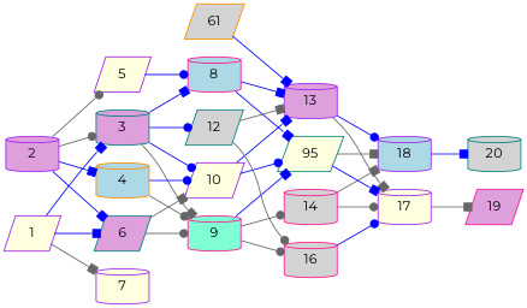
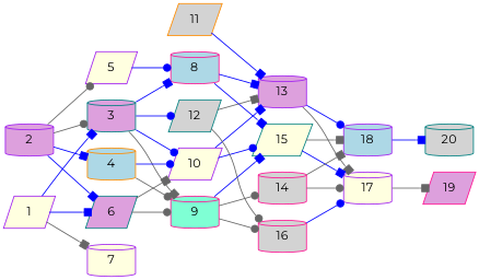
  digraph {
    fontname=Montserrat
    rankdir=LR
    node [alpha=0.17 color=purple fillcolor=lightyellow fontname=Montserrat shape=cylinder style=filled]
    edge [arrowhead=box color=blue fontname=Montserrat]
    1 [alpha=0.01 expect_size=41291776 shape=parallelogram]
    3 [color=teal expect_size=32620544 fillcolor=plum]
    6 [alpha=0.05 color=teal expect_size=18312192 fillcolor=plum shape=parallelogram]
    7 [alpha=0.13 expect_size=21448704]
    8 [alpha=0.10 color=deeppink expect_size=29038592 fillcolor=lightblue]
    9 [alpha=0.10 color=deeppink expect_size=16753664 fillcolor=aquamarine]
    10 [alpha=0.10 expect_size=13980672 shape=parallelogram]
    12 [alpha=0.14 color=teal expect_size=46929920 fillcolor=lightgrey shape=parallelogram]
    13 [alpha=0.04 expect_size=16333824 fillcolor=plum]
-   15 [alpha=0.07 color=teal expect_size=24513536 shape=parallelogram label=95]
+   15 [alpha=0.07 color=teal expect_size=24513536 shape=parallelogram]
    14 [alpha=0.12 color=deeppink expect_size=10326016 fillcolor=lightgrey]
    16 [alpha=0.02 color=deeppink expect_size=17830912 fillcolor=lightgrey]
-   11 [alpha=0.14 color=darkorange expect_size=43504640 fillcolor=lightgrey shape=parallelogram label=61]
+   11 [alpha=0.14 color=darkorange expect_size=43504640 fillcolor=lightgrey shape=parallelogram]
    2 [alpha=0.07 expect_size=32265216 fillcolor=plum]
    4 [alpha=0.06 color=darkorange expect_size=9047040 fillcolor=lightblue]
    5 [expect_size=29348864 shape=parallelogram]
    17 [expect_size=30615552]
    18 [alpha=0.05 expect_size=15125504 fillcolor=lightblue]
    19 [alpha=0.16 color=deeppink expect_size=39178240 fillcolor=plum shape=parallelogram]
    20 [alpha=0.20 color=teal expect_size=14617600 fillcolor=lightgrey]
    1 -> 3
    1 -> 6
    1 -> 7 [color=gray40]
    3 -> 8
    3 -> 9 [color=gray40]
    3 -> 10 [arrowhead=dot]
    3 -> 12 [arrowhead=dot]
    6 -> 9 [arrowhead=dot color=gray40]
    6 -> 10 [color=gray40]
    8 -> 13
    8 -> 15
    9 -> 15
    9 -> 14 [arrowhead=dot color=gray40]
    9 -> 16 [arrowhead=dot color=gray40]
    10 -> 13
    10 -> 15 [arrowhead=dot]
    12 -> 13 [color=gray40]
    12 -> 16 [arrowhead=dot color=gray40]
    13 -> 17 [color=gray40]
    13 -> 18 [arrowhead=dot]
    15 -> 17
    15 -> 18 [color=gray40]
    14 -> 17 [arrowhead=dot color=gray40]
    14 -> 18 [color=gray40]
    16 -> 17 [arrowhead=dot]
    11 -> 13
    2 -> 3 [arrowhead=dot color=gray40]
    2 -> 6
    2 -> 4
    2 -> 5 [arrowhead=dot color=gray40]
    4 -> 9 [arrowhead=dot color=gray40]
    4 -> 10 [arrowhead=dot]
    5 -> 8 [arrowhead=dot]
    17 -> 19 [color=gray40]
    18 -> 20
  }
